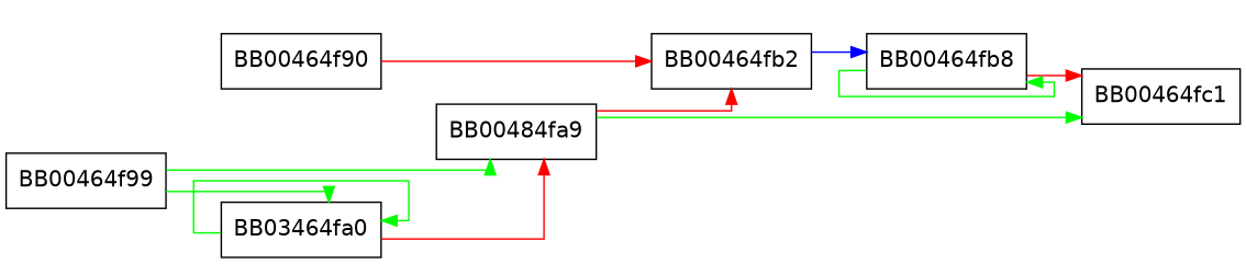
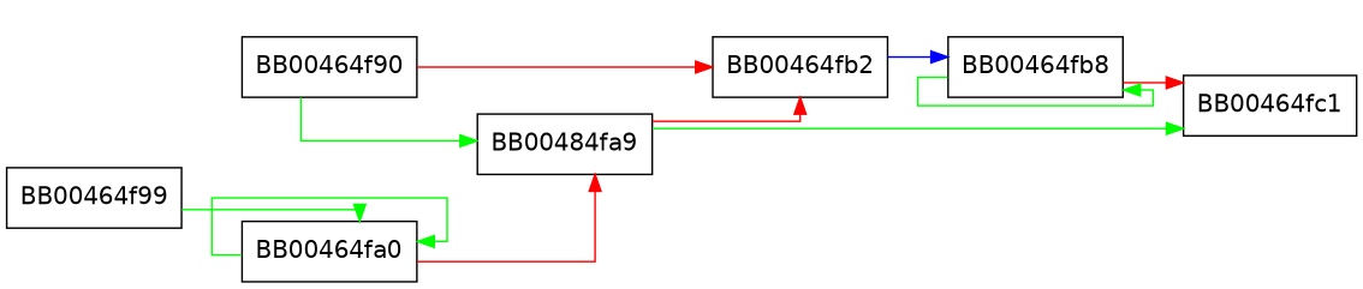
  digraph {
    fontname="DejaVu Sans"
    rankdir=LR
    splines=ortho
    node [fontname="DejaVu Sans" shape=box]
    edge [color=green fontname="DejaVu Sans"]
    n1 [label=BB00484fa9]
    BB00464f90
    BB00464fb2
    BB00464fc1
    BB00464f99
-   BB00464fa0 [label=BB03464fa0]
+   BB00464fa0
    BB00464fb8
    n1 -> BB00464fb2 [color=red]
    n1 -> BB00464fc1
-   BB00464f99 -> n1
+   BB00464f90 -> n1
    BB00464f90 -> BB00464fb2 [color=red]
    BB00464fb2 -> BB00464fb8 [color=blue]
    BB00464f99 -> BB00464fa0
    BB00464fa0 -> n1 [color=red]
    BB00464fa0 -> BB00464fa0
    BB00464fb8 -> BB00464fc1 [color=red]
    BB00464fb8 -> BB00464fb8
  }
